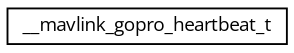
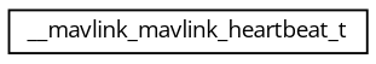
  digraph {
    rankdir=LR
    fontname="Open Sans"
-   n1 [color=black fillcolor=white fontname="Open Sans" fontsize=10 height=0.2 label=__mavlink_gopro_heartbeat_t shape=record style=filled width=0.4]
+   n1 [color=black fillcolor=white fontname="Open Sans" fontsize=10 height=0.2 label=__mavlink_mavlink_heartbeat_t shape=record style=filled width=0.4]
  }
